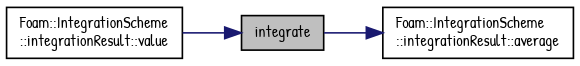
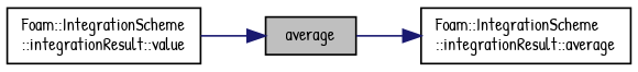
  digraph {
    fontname="Patrick Hand"
    rankdir=LR
    node [color=black fontname="Patrick Hand" fontsize=10 shape=record]
    edge [color=midnightblue fontname="Patrick Hand" fontsize=10 labelfontname=Helvetica labelfontsize=10 style=solid]
-   n1 [fillcolor=grey75 fontcolor=black height=0.2 label=integrate style=filled width=0.4]
+   n1 [fillcolor=grey75 fontcolor=black height=0.2 label=average style=filled width=0.4]
    n2 [height=0.2 label="Foam::IntegrationScheme\l::integrationResult::average" width=0.4]
    n3 [height=0.2 label="Foam::IntegrationScheme\l::integrationResult::value" width=0.4]
    n1 -> n2
    n3 -> n1
  }
